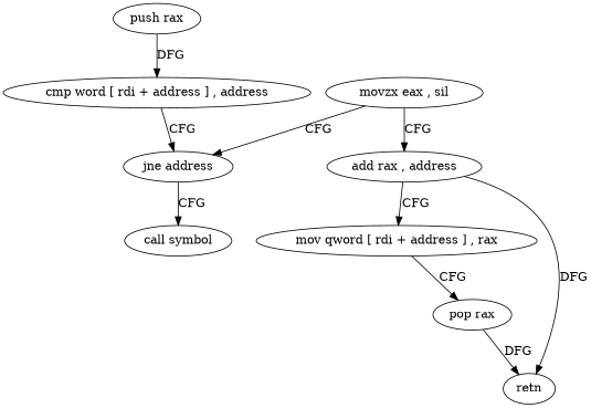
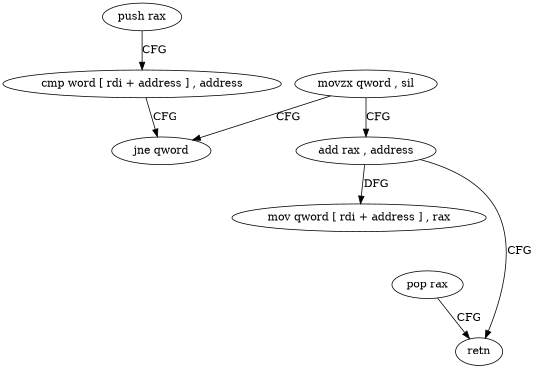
  digraph {
    n1 [label="push rax"]
    n2 [label="cmp word [ rdi + address ] , address"]
-   n3 [label="jne address"]
-   n4 [label="call symbol"]
-   n5 [label="movzx eax , sil"]
+   n3 [label="jne qword"]
+   n5 [label="movzx qword , sil"]
    n6 [label="add rax , address"]
    n7 [label="mov qword [ rdi + address ] , rax"]
    n8 [label=retn]
    n9 [label="pop rax"]
-   n1 -> n2 [label=DFG]
+   n1 -> n2 [label=CFG]
    n2 -> n3 [label=CFG]
-   n3 -> n4 [label=CFG]
    n5 -> n3 [label=CFG]
    n5 -> n6 [label=CFG]
-   n6 -> n7 [label=CFG]
-   n6 -> n8 [label=DFG]
-   n7 -> n9 [label=CFG]
-   n9 -> n8 [label=DFG]
+   n6 -> n7 [label=DFG]
+   n6 -> n8 [label=CFG]
+   n9 -> n8 [label=CFG]
  }
